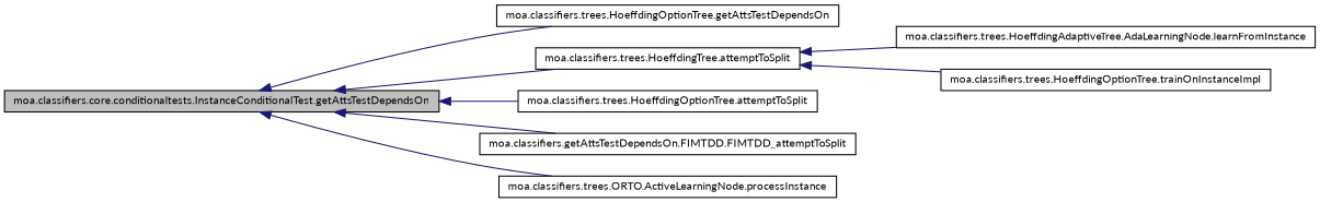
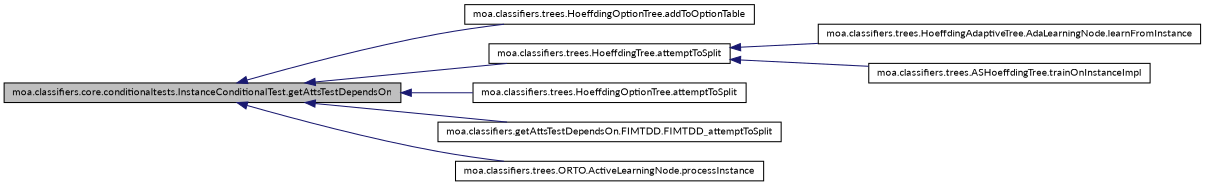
  digraph {
    fontname=Lato
    rankdir=LR
    node [color=black fillcolor=white fontname=Lato fontsize=10 shape=record style=filled]
    edge [color=midnightblue dir=back fontname=Lato fontsize=10 labelfontname=Helvetica labelfontsize=10 style=solid]
    n1 [fillcolor=grey75 fontcolor=black height=0.2 label="moa.classifiers.core.conditionaltests.InstanceConditionalTest.getAttsTestDependsOn" width=0.4]
-   n2 [height=0.2 label="moa.classifiers.trees.HoeffdingOptionTree.getAttsTestDependsOn" width=0.4]
+   n2 [height=0.2 label="moa.classifiers.trees.HoeffdingOptionTree.addToOptionTable" width=0.4]
    n3 [height=0.2 label="moa.classifiers.trees.HoeffdingTree.attemptToSplit" width=0.4]
    n4 [height=0.2 label="moa.classifiers.trees.HoeffdingOptionTree.attemptToSplit" width=0.4]
    n5 [height=0.2 label="moa.classifiers.getAttsTestDependsOn.FIMTDD.FIMTDD_attemptToSplit" width=0.4]
    n6 [height=0.2 label="moa.classifiers.trees.ORTO.ActiveLearningNode.processInstance" width=0.4]
    n7 [height=0.2 label="moa.classifiers.trees.HoeffdingAdaptiveTree.AdaLearningNode.learnFromInstance" width=0.4]
-   n8 [height=0.2 label="moa.classifiers.trees.HoeffdingOptionTree.trainOnInstanceImpl" width=0.4]
+   n8 [height=0.2 label="moa.classifiers.trees.ASHoeffdingTree.trainOnInstanceImpl" width=0.4]
    n1 -> n2
    n1 -> n3
    n1 -> n4
    n1 -> n5
    n1 -> n6
    n3 -> n7
    n3 -> n8
  }
